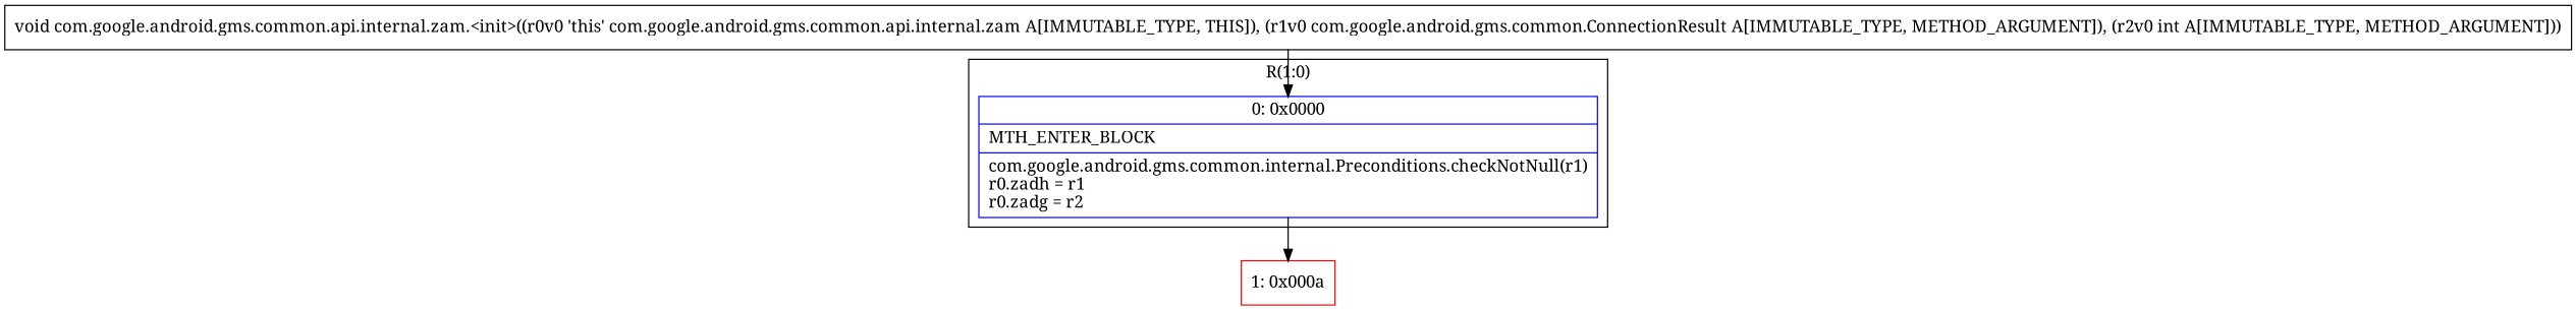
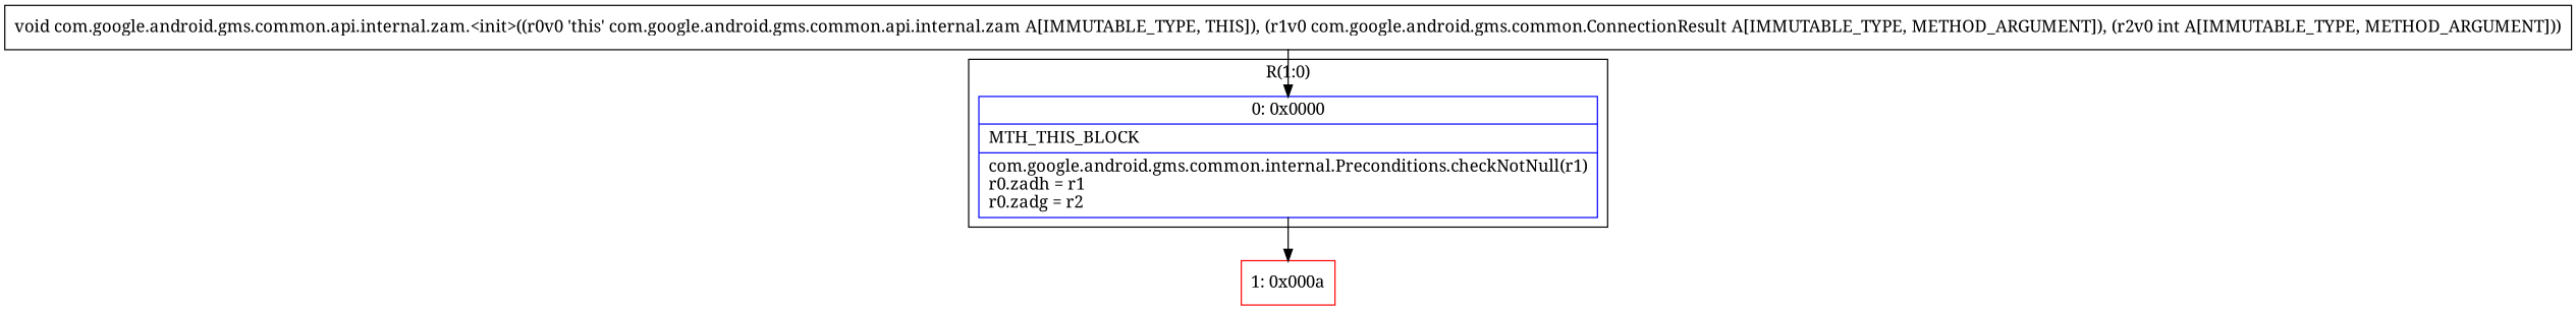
  digraph {
    fontname="Noto Serif"
    node [shape=record fontname="Noto Serif"]
    edge [fontname="Noto Serif"]
-   n1 [color=blue label="{0\:\ 0x0000|MTH_ENTER_BLOCK\l|com.google.android.gms.common.internal.Preconditions.checkNotNull(r1)\lr0.zadh = r1\lr0.zadg = r2\l}"]
+   n1 [color=blue label="{0\:\ 0x0000|MTH_THIS_BLOCK\l|com.google.android.gms.common.internal.Preconditions.checkNotNull(r1)\lr0.zadh = r1\lr0.zadg = r2\l}"]
    n2 [color=red label="{1\:\ 0x000a}"]
    n3 [label="{void com.google.android.gms.common.api.internal.zam.\<init\>((r0v0 'this' com.google.android.gms.common.api.internal.zam A[IMMUTABLE_TYPE, THIS]), (r1v0 com.google.android.gms.common.ConnectionResult A[IMMUTABLE_TYPE, METHOD_ARGUMENT]), (r2v0 int A[IMMUTABLE_TYPE, METHOD_ARGUMENT])) }"]
    subgraph cluster_1 {
      label="R(1:0)"
      n1
    }
    n1 -> n2
    n3 -> n1
  }
